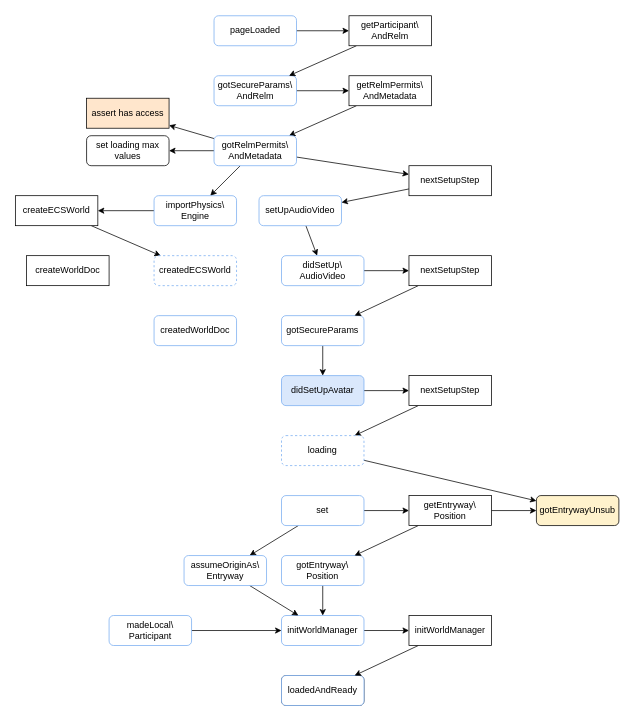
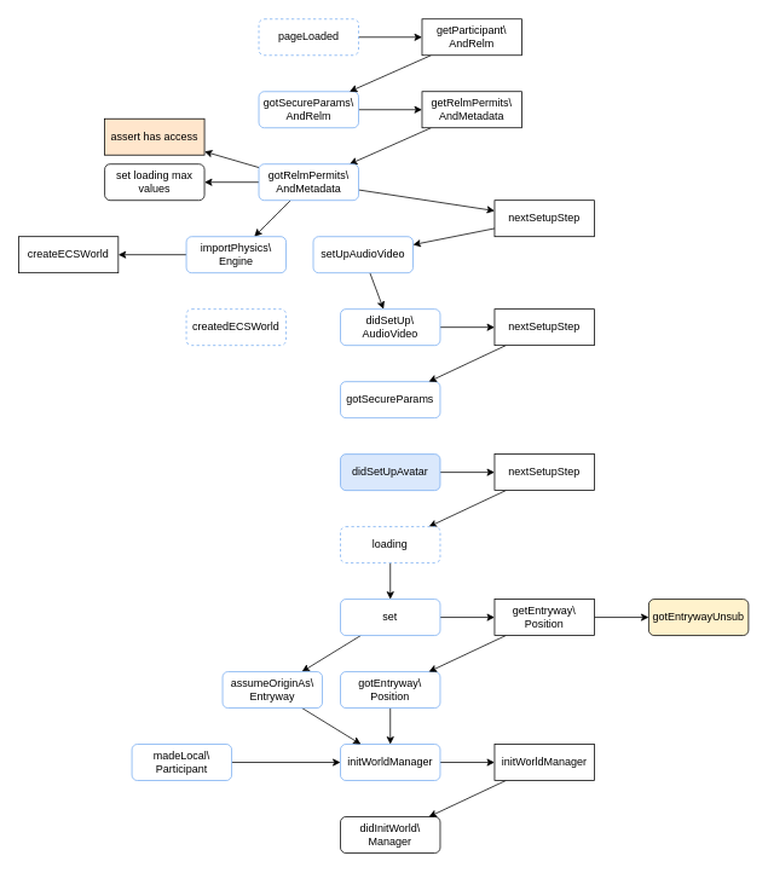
  <mxCell id="0" />
  <mxCell id="1" parent="0" />
  <mxCell id="2" style="edgeStyle=none;html=1;" edge="1" parent="1" source="3" target="7"><mxGeometry relative="1" as="geometry" /></mxCell>
- <mxCell id="3" value="pageLoaded" style="rounded=1;whiteSpace=wrap;html=1;strokeColor=#78ACF0;" vertex="1" parent="1"><mxGeometry x="285" y="20" width="110" height="40" as="geometry" /></mxCell>
+ <mxCell id="3" value="pageLoaded" style="rounded=1;whiteSpace=wrap;html=1;strokeColor=#78ACF0;dashed=1;" vertex="1" parent="1"><mxGeometry x="285" y="20" width="110" height="40" as="geometry" /></mxCell>
  <mxCell id="4" style="edgeStyle=none;html=1;" edge="1" parent="1" source="5" target="9"><mxGeometry relative="1" as="geometry" /></mxCell>
  <mxCell id="5" value="gotSecureParams\&lt;br&gt;AndRelm" style="rounded=1;whiteSpace=wrap;html=1;strokeColor=#78ACF0;" vertex="1" parent="1"><mxGeometry x="285" y="100" width="110" height="40" as="geometry" /></mxCell>
  <mxCell id="6" style="edgeStyle=none;html=1;" edge="1" parent="1" source="7" target="5"><mxGeometry relative="1" as="geometry" /></mxCell>
  <mxCell id="7" value="getParticipant\&lt;br&gt;AndRelm" style="whiteSpace=wrap;html=1;" vertex="1" parent="1"><mxGeometry x="465" y="20" width="110" height="40" as="geometry" /></mxCell>
  <mxCell id="8" style="edgeStyle=none;html=1;" edge="1" parent="1" source="9" target="14"><mxGeometry relative="1" as="geometry" /></mxCell>
  <mxCell id="9" value="getRelmPermits\&lt;br&gt;AndMetadata" style="whiteSpace=wrap;html=1;" vertex="1" parent="1"><mxGeometry x="465" y="100" width="110" height="40" as="geometry" /></mxCell>
  <mxCell id="10" style="edgeStyle=none;html=1;" edge="1" parent="1" source="14" target="15"><mxGeometry relative="1" as="geometry" /></mxCell>
  <mxCell id="11" style="edgeStyle=none;html=1;" edge="1" parent="1" source="14" target="16"><mxGeometry relative="1" as="geometry" /></mxCell>
  <mxCell id="12" style="edgeStyle=none;html=1;" edge="1" parent="1" source="14" target="18"><mxGeometry relative="1" as="geometry" /></mxCell>
  <mxCell id="13" style="edgeStyle=none;html=1;" edge="1" parent="1" source="14" target="22"><mxGeometry relative="1" as="geometry" /></mxCell>
  <mxCell id="14" value="gotRelmPermits\&lt;br&gt;AndMetadata" style="rounded=1;whiteSpace=wrap;html=1;strokeColor=#78ACF0;" vertex="1" parent="1"><mxGeometry x="285" y="180" width="110" height="40" as="geometry" /></mxCell>
  <mxCell id="15" value="assert has access" style="whiteSpace=wrap;html=1;fillColor=#ffe6cc;" vertex="1" parent="1"><mxGeometry x="115" y="130" width="110" height="40" as="geometry" /></mxCell>
  <mxCell id="16" value="set loading max values" style="whiteSpace=wrap;html=1;rounded=1;" vertex="1" parent="1"><mxGeometry x="115" y="180" width="110" height="40" as="geometry" /></mxCell>
  <mxCell id="17" style="edgeStyle=none;html=1;" edge="1" parent="1" source="18" target="36"><mxGeometry relative="1" as="geometry" /></mxCell>
  <mxCell id="18" value="importPhysics\&lt;br&gt;Engine" style="rounded=1;whiteSpace=wrap;html=1;strokeColor=#78ACF0;" vertex="1" parent="1"><mxGeometry x="205" y="260" width="110" height="40" as="geometry" /></mxCell>
  <mxCell id="19" style="edgeStyle=none;html=1;" edge="1" parent="1" source="20" target="24"><mxGeometry relative="1" as="geometry" /></mxCell>
  <mxCell id="20" value="setUpAudioVideo" style="rounded=1;whiteSpace=wrap;html=1;strokeColor=#78ACF0;" vertex="1" parent="1"><mxGeometry x="345" y="260" width="110" height="40" as="geometry" /></mxCell>
  <mxCell id="21" style="edgeStyle=none;html=1;" edge="1" parent="1" source="22" target="20"><mxGeometry relative="1" as="geometry" /></mxCell>
  <mxCell id="22" value="nextSetupStep" style="whiteSpace=wrap;html=1;" vertex="1" parent="1"><mxGeometry x="545" y="220" width="110" height="40" as="geometry" /></mxCell>
  <mxCell id="23" style="edgeStyle=none;html=1;" edge="1" parent="1" source="24" target="30"><mxGeometry relative="1" as="geometry" /></mxCell>
  <mxCell id="24" value="didSetUp\&lt;br&gt;AudioVideo" style="rounded=1;whiteSpace=wrap;html=1;strokeColor=#78ACF0;" vertex="1" parent="1"><mxGeometry x="375" y="340" width="110" height="40" as="geometry" /></mxCell>
- <mxCell id="25" style="edgeStyle=none;html=1;" edge="1" parent="1" source="26" target="28"><mxGeometry relative="1" as="geometry" /></mxCell>
  <mxCell id="26" value="gotSecureParams" style="rounded=1;whiteSpace=wrap;html=1;strokeColor=#78ACF0;" vertex="1" parent="1"><mxGeometry x="375" y="420" width="110" height="40" as="geometry" /></mxCell>
  <mxCell id="27" value="" style="edgeStyle=none;html=1;" edge="1" parent="1" source="28" target="32"><mxGeometry relative="1" as="geometry" /></mxCell>
  <mxCell id="28" value="didSetUpAvatar" style="rounded=1;whiteSpace=wrap;html=1;strokeColor=#78ACF0;fillColor=#dae8fc;" vertex="1" parent="1"><mxGeometry x="375" y="500" width="110" height="40" as="geometry" /></mxCell>
  <mxCell id="29" style="edgeStyle=none;html=1;" edge="1" parent="1" source="30" target="26"><mxGeometry relative="1" as="geometry" /></mxCell>
  <mxCell id="30" value="nextSetupStep" style="whiteSpace=wrap;html=1;" vertex="1" parent="1"><mxGeometry x="545" y="340" width="110" height="40" as="geometry" /></mxCell>
  <mxCell id="31" style="edgeStyle=none;html=1;" edge="1" parent="1" source="32" target="34"><mxGeometry relative="1" as="geometry" /></mxCell>
  <mxCell id="32" value="nextSetupStep" style="whiteSpace=wrap;html=1;" vertex="1" parent="1"><mxGeometry x="545" y="500" width="110" height="40" as="geometry" /></mxCell>
- <mxCell id="33" style="edgeStyle=none;html=1;" edge="1" parent="1" source="34" target="45"><mxGeometry relative="1" as="geometry" /></mxCell>
+ <mxCell id="33" style="edgeStyle=none;html=1;" edge="1" parent="1" source="34" target="48"><mxGeometry relative="1" as="geometry" /></mxCell>
  <mxCell id="34" value="loading" style="rounded=1;whiteSpace=wrap;html=1;strokeColor=#78ACF0;dashed=1;" vertex="1" parent="1"><mxGeometry x="375" y="580" width="110" height="40" as="geometry" /></mxCell>
- <mxCell id="35" style="edgeStyle=none;html=1;" edge="1" parent="1" source="36" target="37"><mxGeometry relative="1" as="geometry" /></mxCell>
  <mxCell id="36" value="createECSWorld" style="whiteSpace=wrap;html=1;" vertex="1" parent="1"><mxGeometry x="20" y="260" width="110" height="40" as="geometry" /></mxCell>
  <mxCell id="37" value="createdECSWorld" style="rounded=1;whiteSpace=wrap;html=1;strokeColor=#78ACF0;dashed=1;" vertex="1" parent="1"><mxGeometry x="205" y="340" width="110" height="40" as="geometry" /></mxCell>
- <mxCell id="38" value="createWorldDoc" style="whiteSpace=wrap;html=1;" vertex="1" parent="1"><mxGeometry x="35" y="340" width="110" height="40" as="geometry" /></mxCell>
- <mxCell id="39" value="createdWorldDoc" style="rounded=1;whiteSpace=wrap;html=1;strokeColor=#78ACF0;" vertex="1" parent="1"><mxGeometry x="205" y="420" width="110" height="40" as="geometry" /></mxCell>
  <mxCell id="40" style="edgeStyle=none;html=1;" edge="1" parent="1" source="41" target="43"><mxGeometry relative="1" as="geometry" /></mxCell>
  <mxCell id="41" value="gotEntryway\&lt;br&gt;Position" style="rounded=1;whiteSpace=wrap;html=1;strokeColor=#78ACF0;" vertex="1" parent="1"><mxGeometry x="375" y="740" width="110" height="40" as="geometry" /></mxCell>
  <mxCell id="42" style="edgeStyle=none;html=1;" edge="1" parent="1" source="43" target="56"><mxGeometry relative="1" as="geometry" /></mxCell>
  <mxCell id="43" value="initWorldManager" style="rounded=1;whiteSpace=wrap;html=1;strokeColor=#78ACF0;" vertex="1" parent="1"><mxGeometry x="375" y="820" width="110" height="40" as="geometry" /></mxCell>
  <mxCell id="44" value="didInitWorld\&lt;br&gt;Manager" style="rounded=1;whiteSpace=wrap;html=1;" vertex="1" parent="1"><mxGeometry x="375" y="900" width="110" height="40" as="geometry" /></mxCell>
  <mxCell id="45" value="gotEntrywayUnsub" style="rounded=1;whiteSpace=wrap;html=1;fillColor=#fff2cc;" vertex="1" parent="1"><mxGeometry x="715" y="660" width="110" height="40" as="geometry" /></mxCell>
  <mxCell id="46" style="edgeStyle=none;html=1;" edge="1" parent="1" source="48" target="54"><mxGeometry relative="1" as="geometry" /></mxCell>
  <mxCell id="47" style="edgeStyle=none;html=1;" edge="1" parent="1" source="48" target="51"><mxGeometry relative="1" as="geometry" /></mxCell>
  <mxCell id="48" value="set" style="rounded=1;whiteSpace=wrap;html=1;strokeColor=#78ACF0;" vertex="1" parent="1"><mxGeometry x="375" y="660" width="110" height="40" as="geometry" /></mxCell>
- <mxCell id="49" value="loadedAndReady" style="rounded=1;whiteSpace=wrap;html=1;strokeColor=#78ACF0;" vertex="1" parent="1"><mxGeometry x="375" y="900" width="110" height="40" as="geometry" /></mxCell>
  <mxCell id="50" style="edgeStyle=none;html=1;" edge="1" parent="1" source="51" target="43"><mxGeometry relative="1" as="geometry" /></mxCell>
  <mxCell id="51" value="assumeOriginAs\&lt;br&gt;Entryway" style="rounded=1;whiteSpace=wrap;html=1;strokeColor=#78ACF0;" vertex="1" parent="1"><mxGeometry x="245" y="740" width="110" height="40" as="geometry" /></mxCell>
  <mxCell id="52" style="edgeStyle=none;html=1;" edge="1" parent="1" source="54" target="45"><mxGeometry relative="1" as="geometry" /></mxCell>
  <mxCell id="53" style="edgeStyle=none;html=1;" edge="1" parent="1" source="54" target="41"><mxGeometry relative="1" as="geometry" /></mxCell>
  <mxCell id="54" value="getEntryway\&lt;br&gt;Position" style="whiteSpace=wrap;html=1;" vertex="1" parent="1"><mxGeometry x="545" y="660" width="110" height="40" as="geometry" /></mxCell>
  <mxCell id="55" style="edgeStyle=none;html=1;" edge="1" parent="1" source="56" target="44"><mxGeometry relative="1" as="geometry" /></mxCell>
  <mxCell id="56" value="initWorldManager" style="whiteSpace=wrap;html=1;" vertex="1" parent="1"><mxGeometry x="545" y="820" width="110" height="40" as="geometry" /></mxCell>
  <mxCell id="57" style="edgeStyle=none;html=1;" edge="1" parent="1" source="58" target="43"><mxGeometry relative="1" as="geometry" /></mxCell>
  <mxCell id="58" value="madeLocal\&lt;br&gt;Participant" style="rounded=1;whiteSpace=wrap;html=1;strokeColor=#78ACF0;" vertex="1" parent="1"><mxGeometry x="145" y="820" width="110" height="40" as="geometry" /></mxCell>
